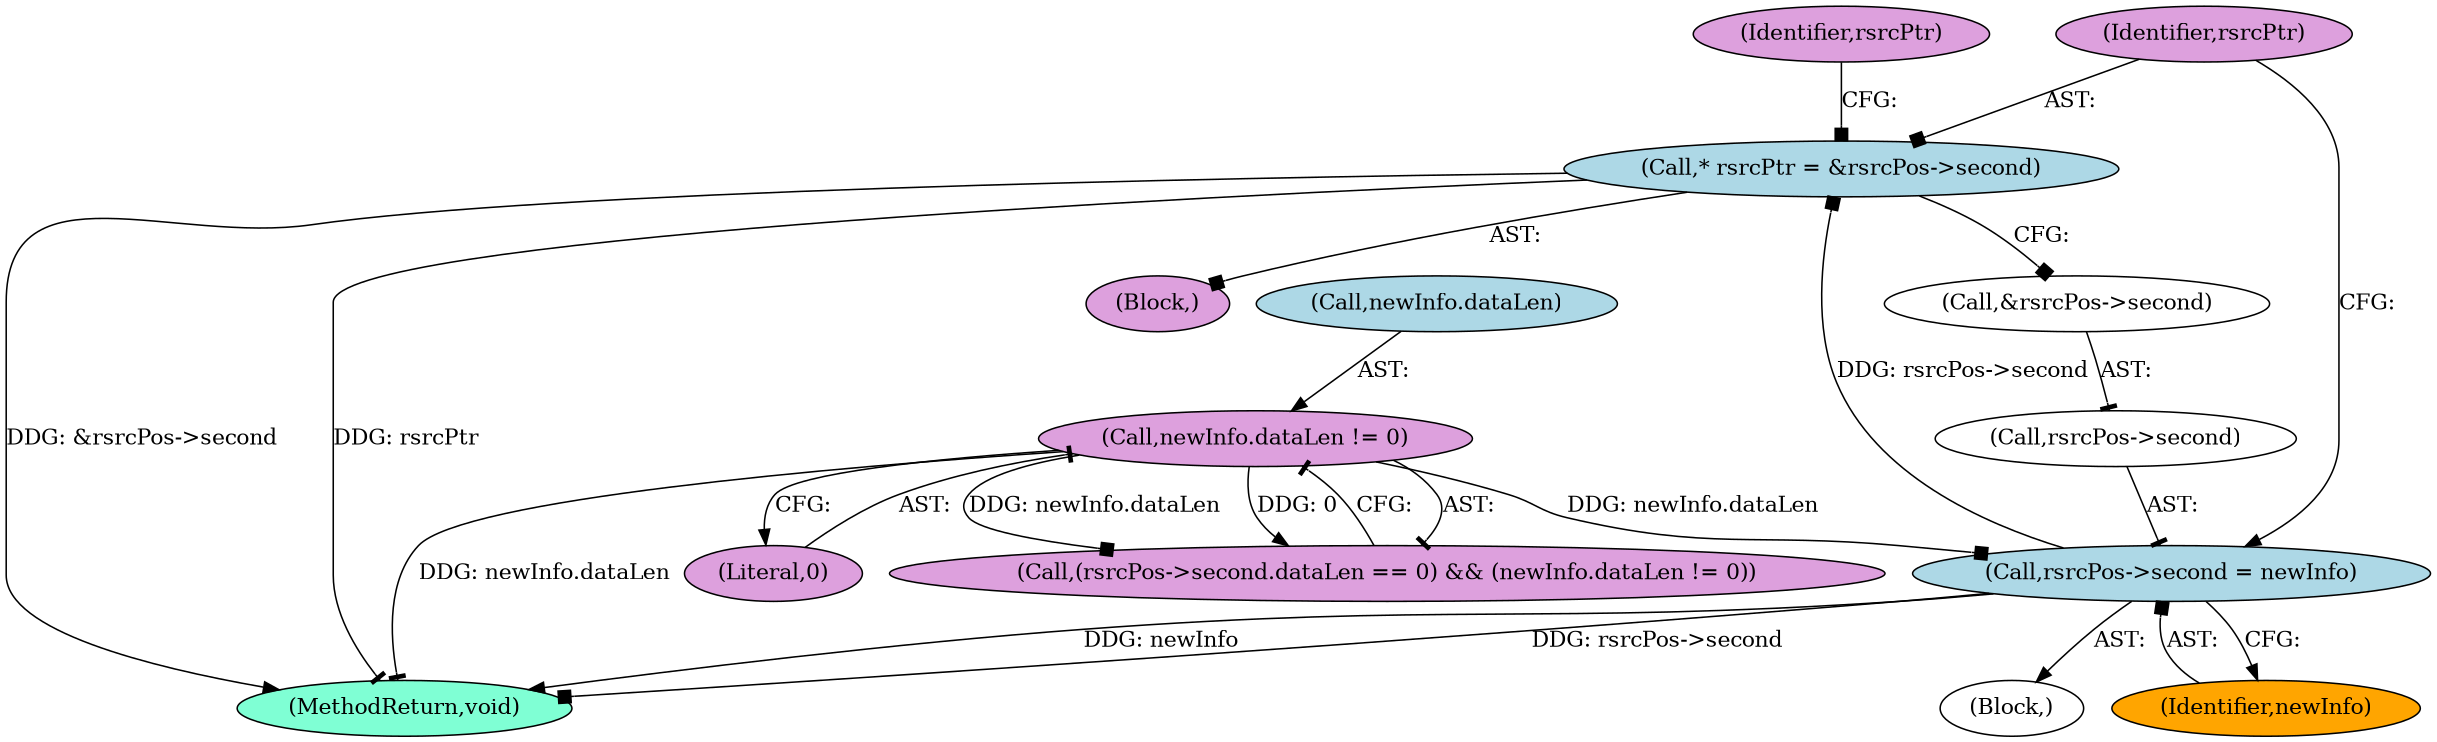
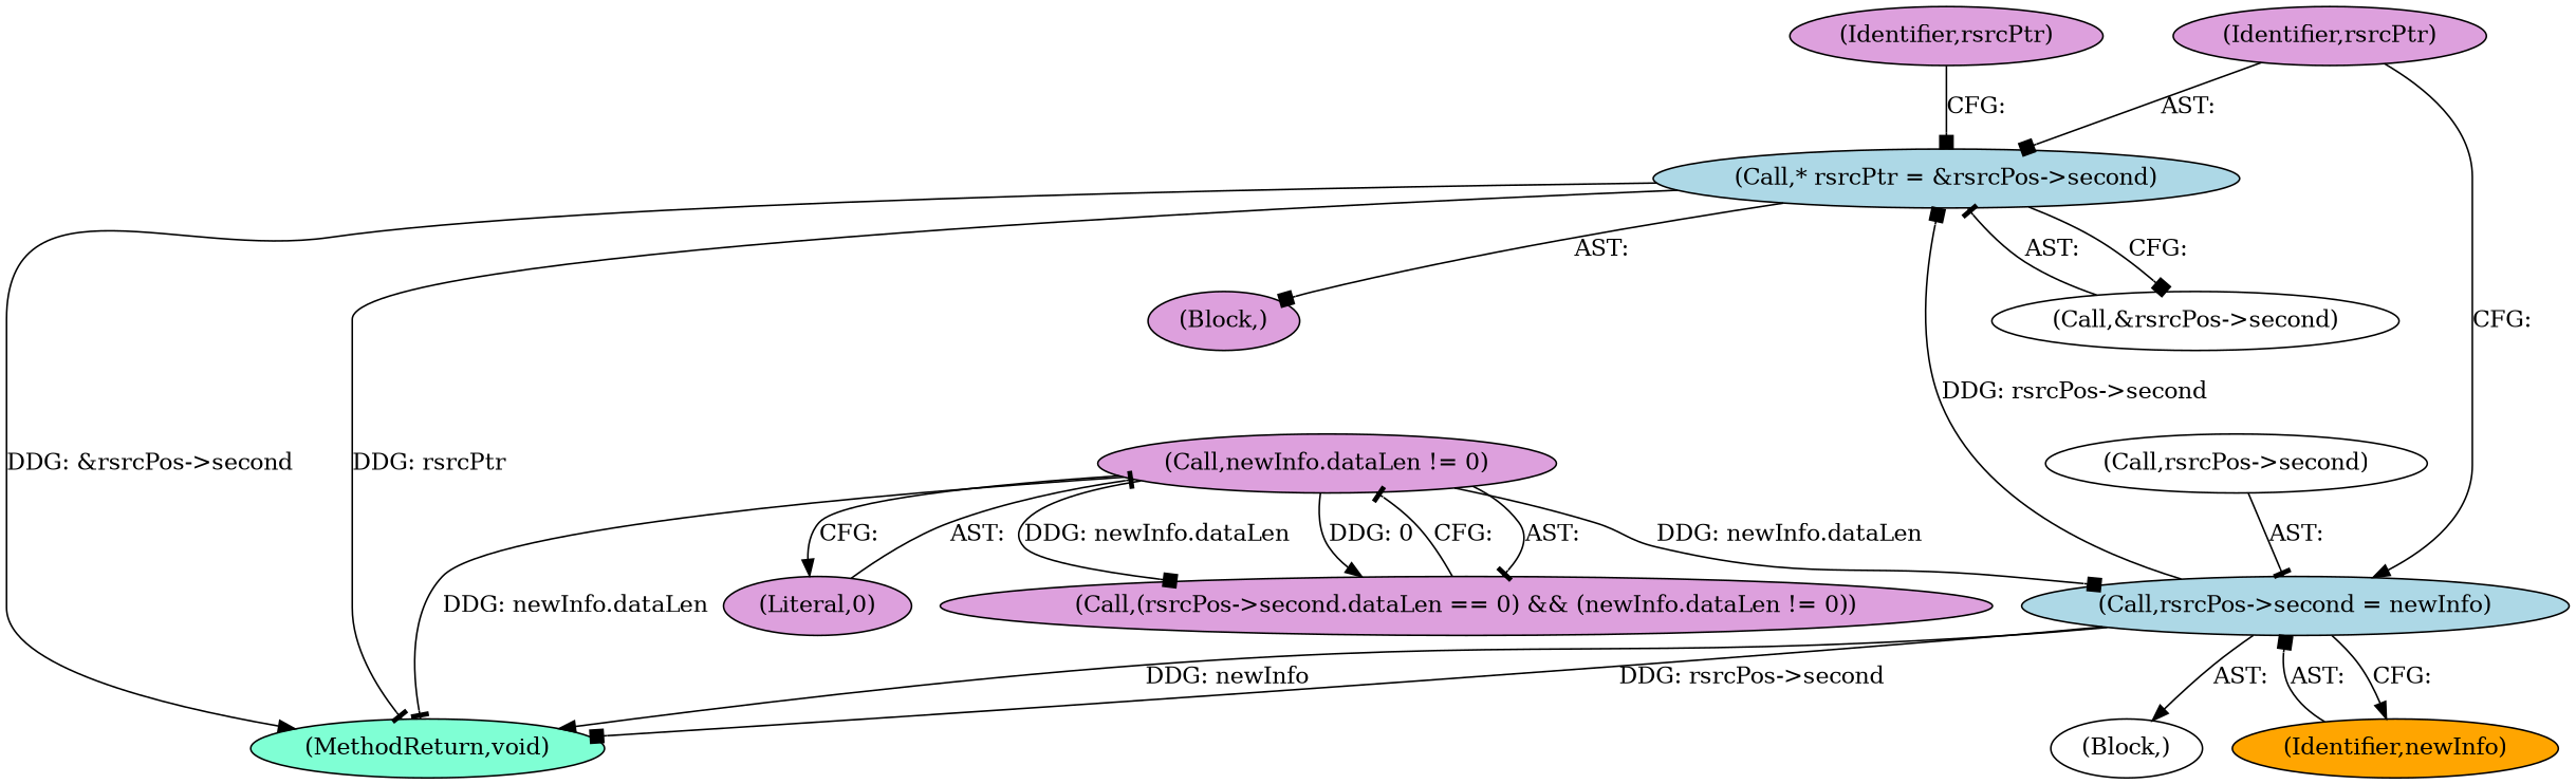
  digraph {
    node [fillcolor=plum style=filled]
    edge [arrowhead=box]
    n1 [fillcolor=lightblue label="(Call,* rsrcPtr = &rsrcPos->second)"]
    n2 [fillcolor=white label="(Call,&rsrcPos->second)"]
    n3 [fillcolor=aquamarine label="(MethodReturn,void)"]
    n4 [label="(Block,)"]
    n5 [fillcolor=lightblue label="(Call,rsrcPos->second = newInfo)"]
    n6 [fillcolor=white label="(Block,)"]
    n7 [fillcolor=orange label="(Identifier,newInfo)"]
    n8 [label="(Call,newInfo.dataLen != 0)"]
    n9 [label="(Call,(rsrcPos->second.dataLen == 0) && (newInfo.dataLen != 0))"]
    n10 [label="(Literal,0)"]
    n11 [fillcolor=white label="(Call,rsrcPos->second)"]
    n12 [label="(Identifier,rsrcPtr)"]
    n13 [label="(Identifier,rsrcPtr)"]
-   n14 [fillcolor=lightblue label="(Call,newInfo.dataLen)"]
    n1 -> n2 [label="CFG: "]
    n1 -> n3 [arrowhead=normal label="DDG: &rsrcPos->second"]
    n1 -> n3 [arrowhead=tee label="DDG: rsrcPtr"]
    n1 -> n4 [label="AST: "]
-   n2 -> n11 [arrowhead=tee label="AST: "]
+   n2 -> n1 [arrowhead=tee label="AST: "]
    n5 -> n1 [label="DDG: rsrcPos->second"]
    n5 -> n3 [label="DDG: rsrcPos->second"]
    n5 -> n3 [arrowhead=normal label="DDG: newInfo"]
    n5 -> n6 [arrowhead=normal label="AST: "]
    n5 -> n7 [arrowhead=normal label="CFG: "]
    n7 -> n5 [label="AST: "]
    n8 -> n3 [arrowhead=tee label="DDG: newInfo.dataLen"]
    n8 -> n5 [label="DDG: newInfo.dataLen"]
    n8 -> n9 [arrowhead=tee label="AST: "]
    n8 -> n9 [label="DDG: newInfo.dataLen"]
    n8 -> n9 [arrowhead=normal label="DDG: 0"]
    n8 -> n10 [arrowhead=normal label="CFG: "]
    n9 -> n8 [arrowhead=tee label="CFG: "]
    n10 -> n8 [arrowhead=tee label="AST: "]
    n11 -> n5 [arrowhead=tee label="AST: "]
    n12 -> n1 [label="CFG: "]
    n13 -> n1 [label="AST: "]
    n13 -> n5 [arrowhead=normal label="CFG: "]
-   n14 -> n8 [arrowhead=normal label="AST: "]
  }
